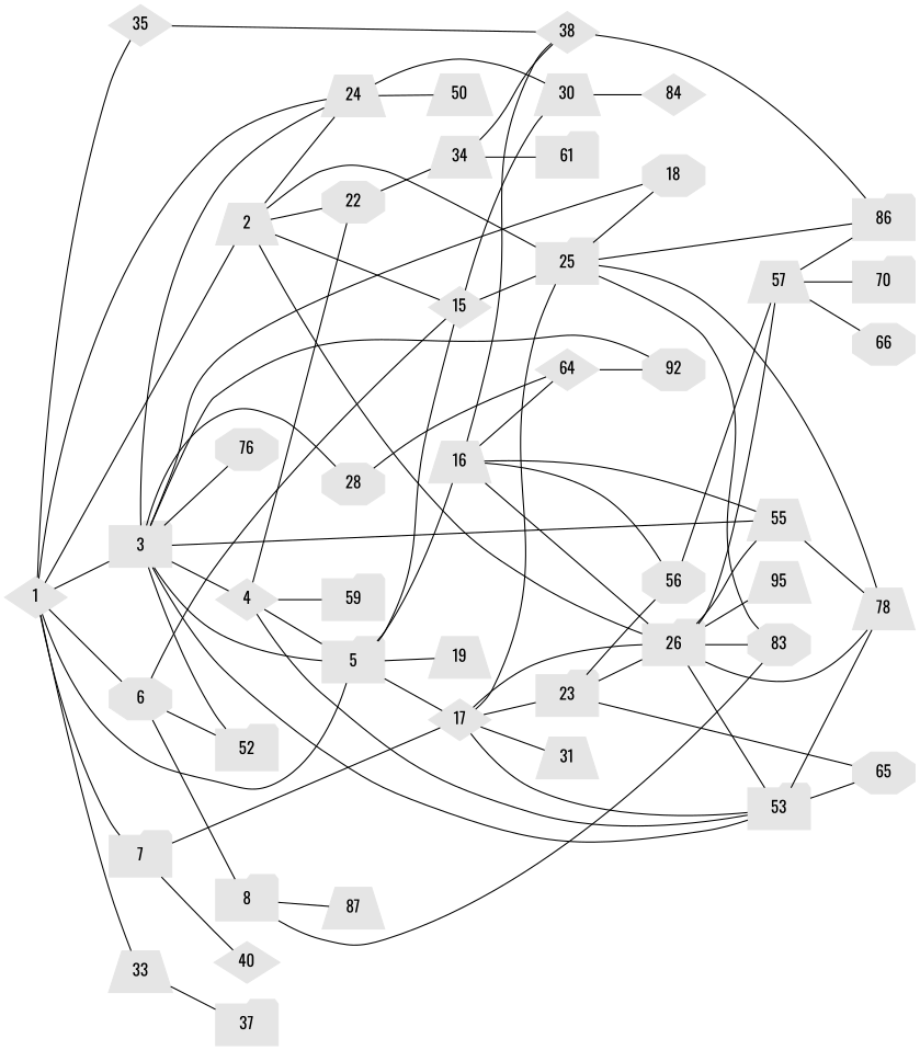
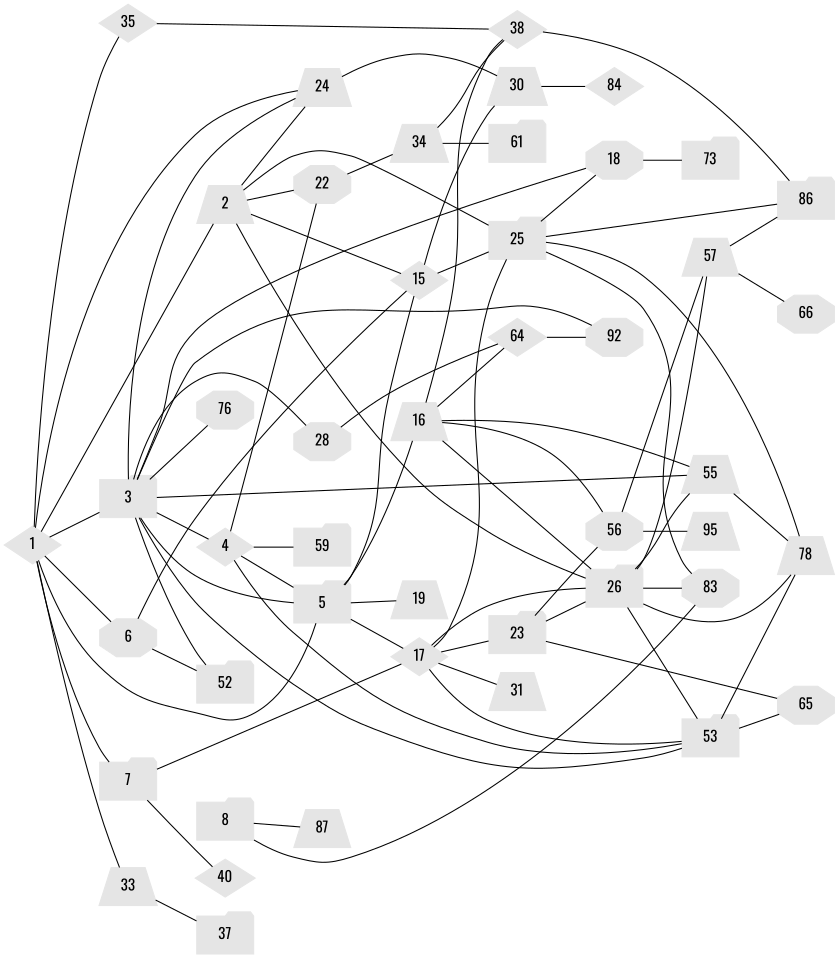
  graph {
    fontname=Oswald
    rankdir=LR
    node [color=gray90 fontname=Oswald shape=folder style=filled]
    edge [fontname=Oswald]
    1 [shape=diamond]
    2 [shape=trapezium]
    3 [super="+12+11"]
    5 [super="+10+14+43"]
    6 [shape=octagon]
    7 [super="+18+47"]
    24 [shape=trapezium super="+25"]
    33 [shape=trapezium]
    35 [shape=diamond super="+93+49"]
    15 [shape=diamond super="+62+42+39"]
    n11 [label=25 super="+67+82"]
    22 [shape=octagon]
    26 [super="+74+54+27"]
    4 [shape=diamond super="+13"]
    28 [shape=octagon super="+88"]
    52
    53 [super="+72"]
    55 [shape=trapezium super="+77"]
    n19 [label=18 shape=octagon]
    76 [shape=octagon]
    92 [shape=octagon]
    16 [shape=trapezium super="+46"]
    17 [shape=diamond super="+21"]
    19 [shape=trapezium]
    8 [super="+9"]
    40 [shape=diamond]
    30 [shape=trapezium super="+79"]
-   50 [shape=trapezium]
    37
    38 [shape=diamond super="+48+68"]
    83 [shape=octagon]
    78 [shape=trapezium]
    86
    34 [shape=trapezium]
    57 [shape=trapezium super="+75+63"]
    95 [shape=trapezium]
    59
    64 [shape=diamond super="+80"]
    65 [shape=octagon super="+81"]
+   73
    56 [shape=octagon]
    23 [super="+29+44"]
    31 [shape=trapezium]
    87 [shape=trapezium]
    84 [shape=diamond]
    61
    66 [shape=octagon super="+96"]
-   70
    1 -- 2
    1 -- 3
    1 -- 5
    1 -- 6
    1 -- 7
    1 -- 24
    1 -- 33
    1 -- 35
    2 -- 24
    2 -- 15
    2 -- n11
    2 -- 22
    2 -- 26
    3 -- 5
    3 -- 24
    3 -- 4
    3 -- 28
    3 -- 52
    3 -- 53
    3 -- 55
    3 -- n19
    3 -- 76
    3 -- 92
    5 -- 15
    5 -- 16
    5 -- 17
    5 -- 19
    6 -- 15
    6 -- 52
-   6 -- 8
    7 -- 17
    7 -- 40
    24 -- 30
-   24 -- 50
    33 -- 37
    35 -- 38
    15 -- n11
    15 -- 30
    n11 -- n19
    n11 -- 83
    n11 -- 78
    n11 -- 86
    22 -- 34
    26 -- 53
    26 -- 55
    26 -- 83
    26 -- 78
    26 -- 57
-   26 -- 95
+   56 -- 95
    4 -- 5
    4 -- 22
    4 -- 53
    4 -- 59
    28 -- 64
    53 -- 78
    53 -- 65
    55 -- 78
+   n19 -- 73
    16 -- 26
    16 -- 55
    16 -- 38
    16 -- 64
    16 -- 56
    17 -- n11
    17 -- 26
    17 -- 53
    17 -- 23
    17 -- 31
    8 -- 83
    8 -- 87
    30 -- 84
    38 -- 86
    34 -- 38
    34 -- 61
    57 -- 86
    57 -- 66
-   57 -- 70
    64 -- 92
    56 -- 57
    23 -- 26
    23 -- 65
    23 -- 56
  }
